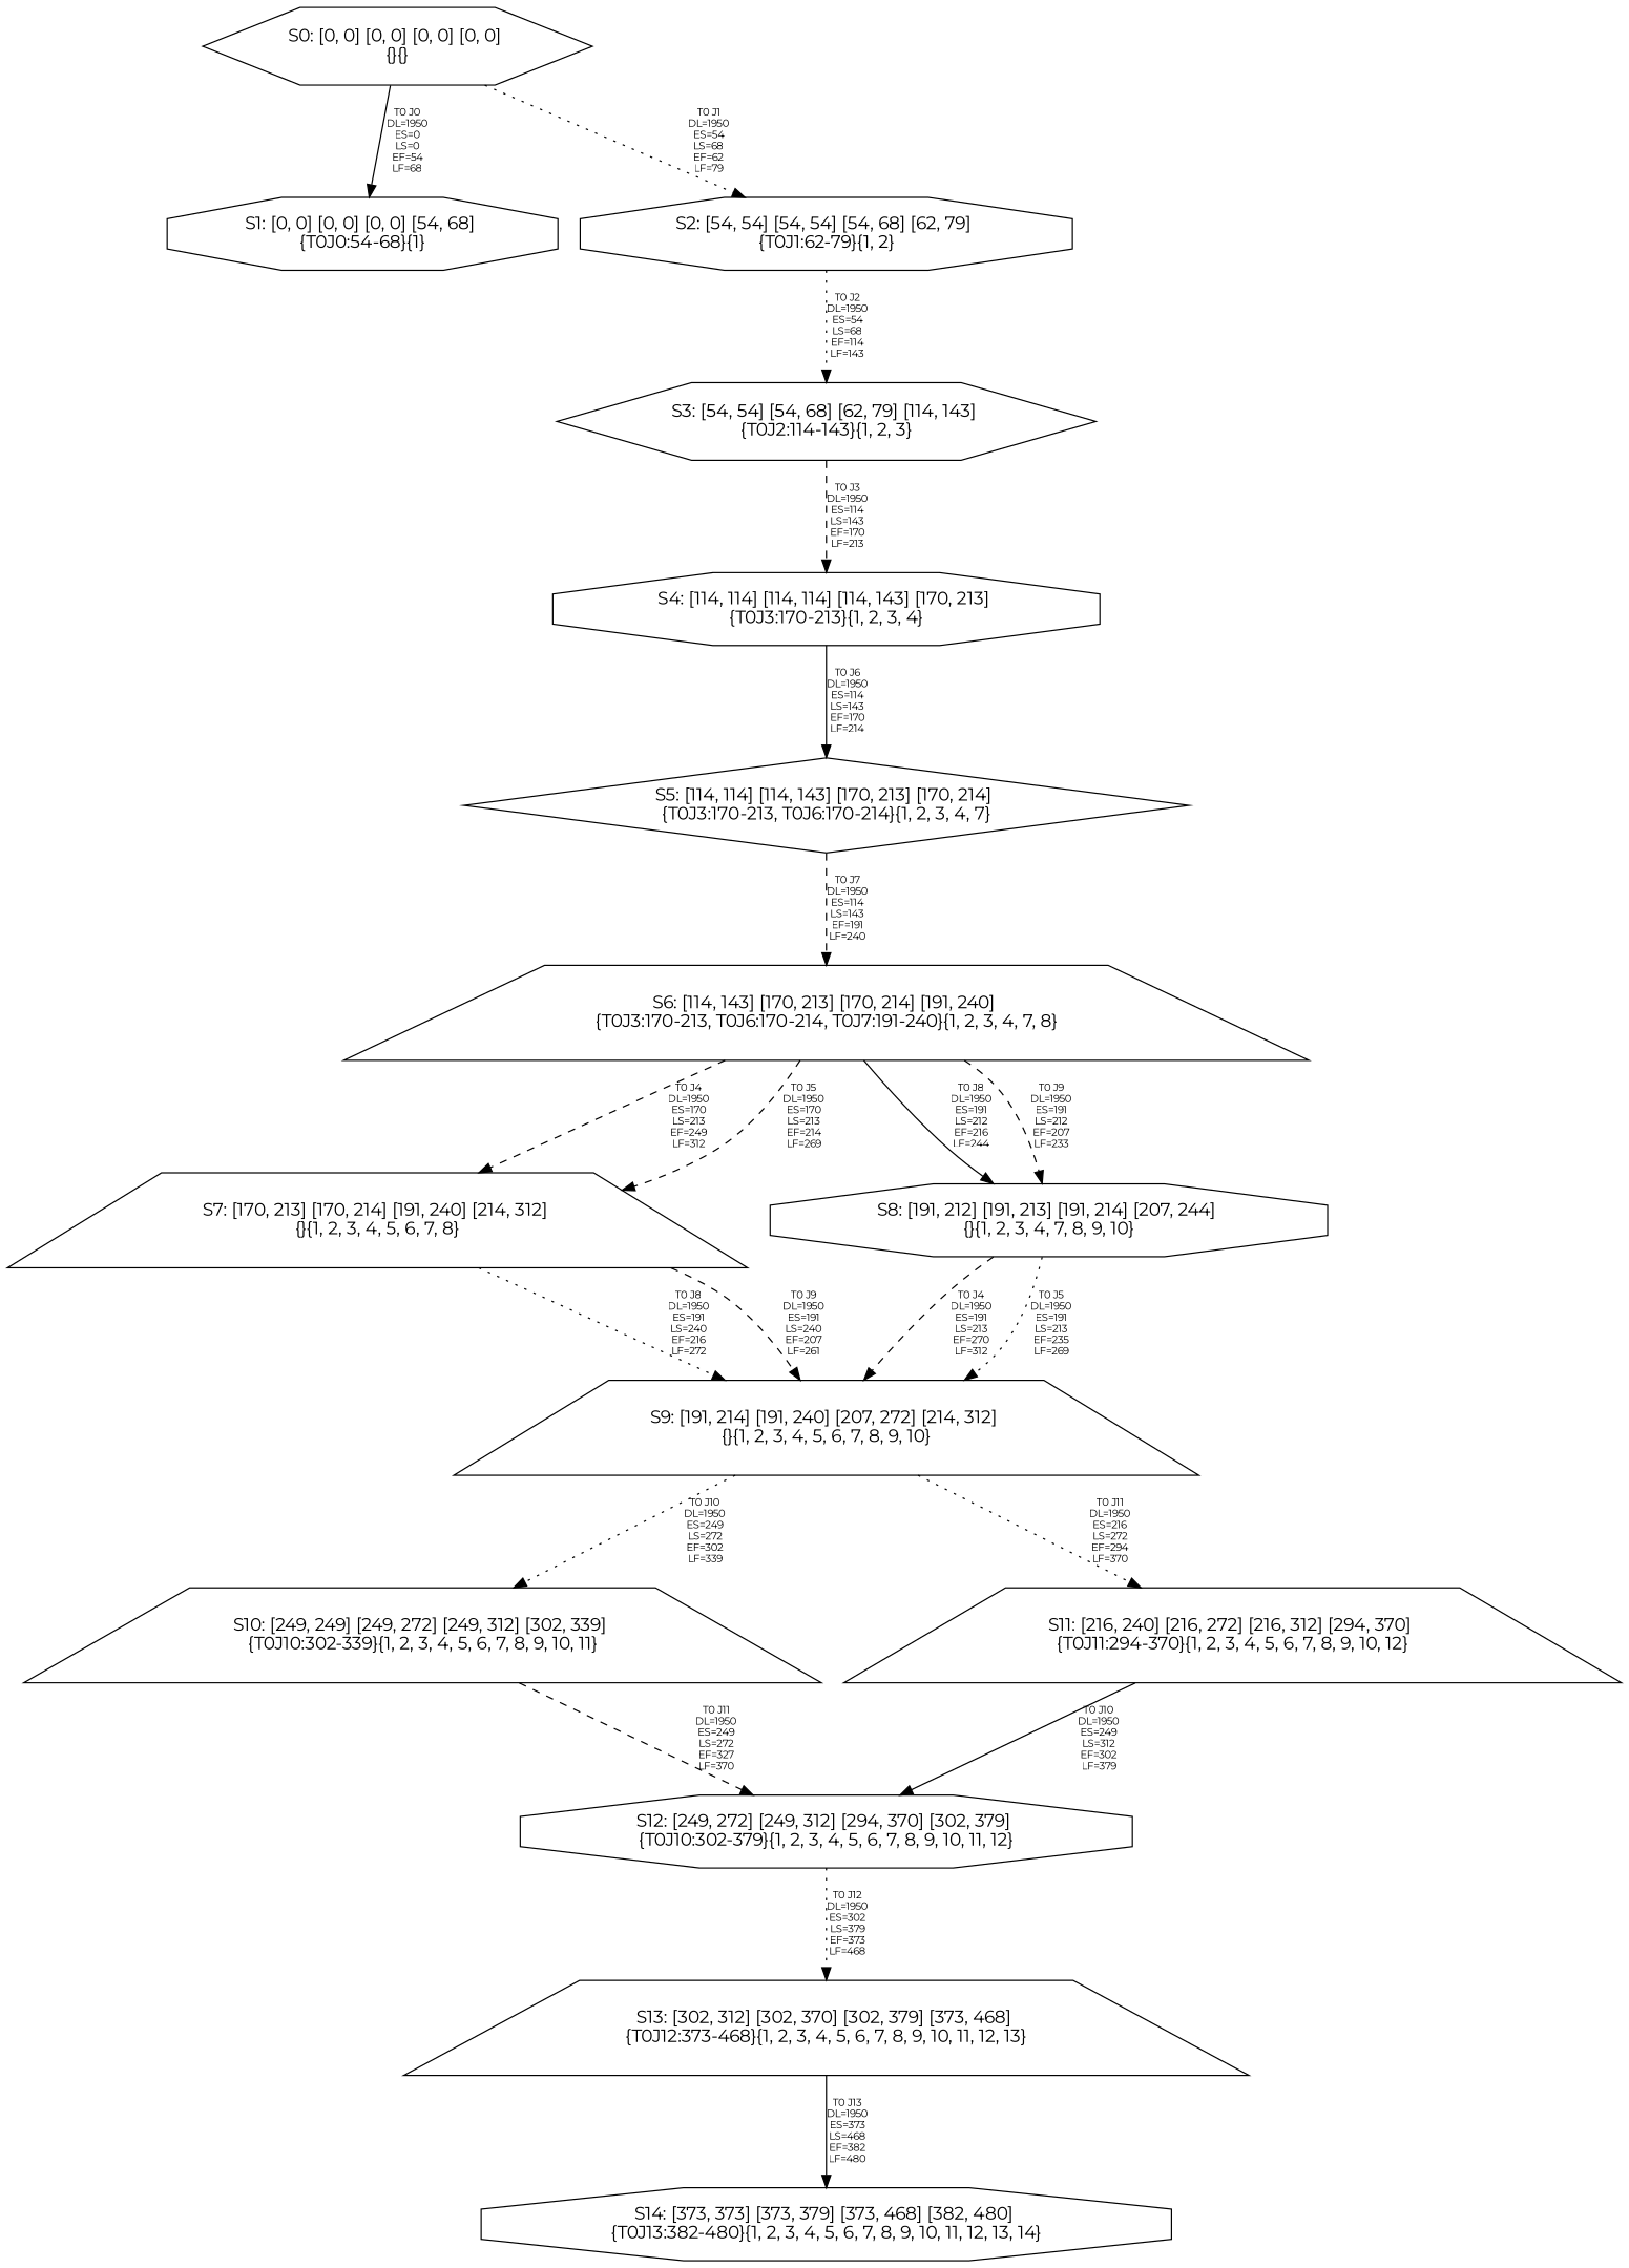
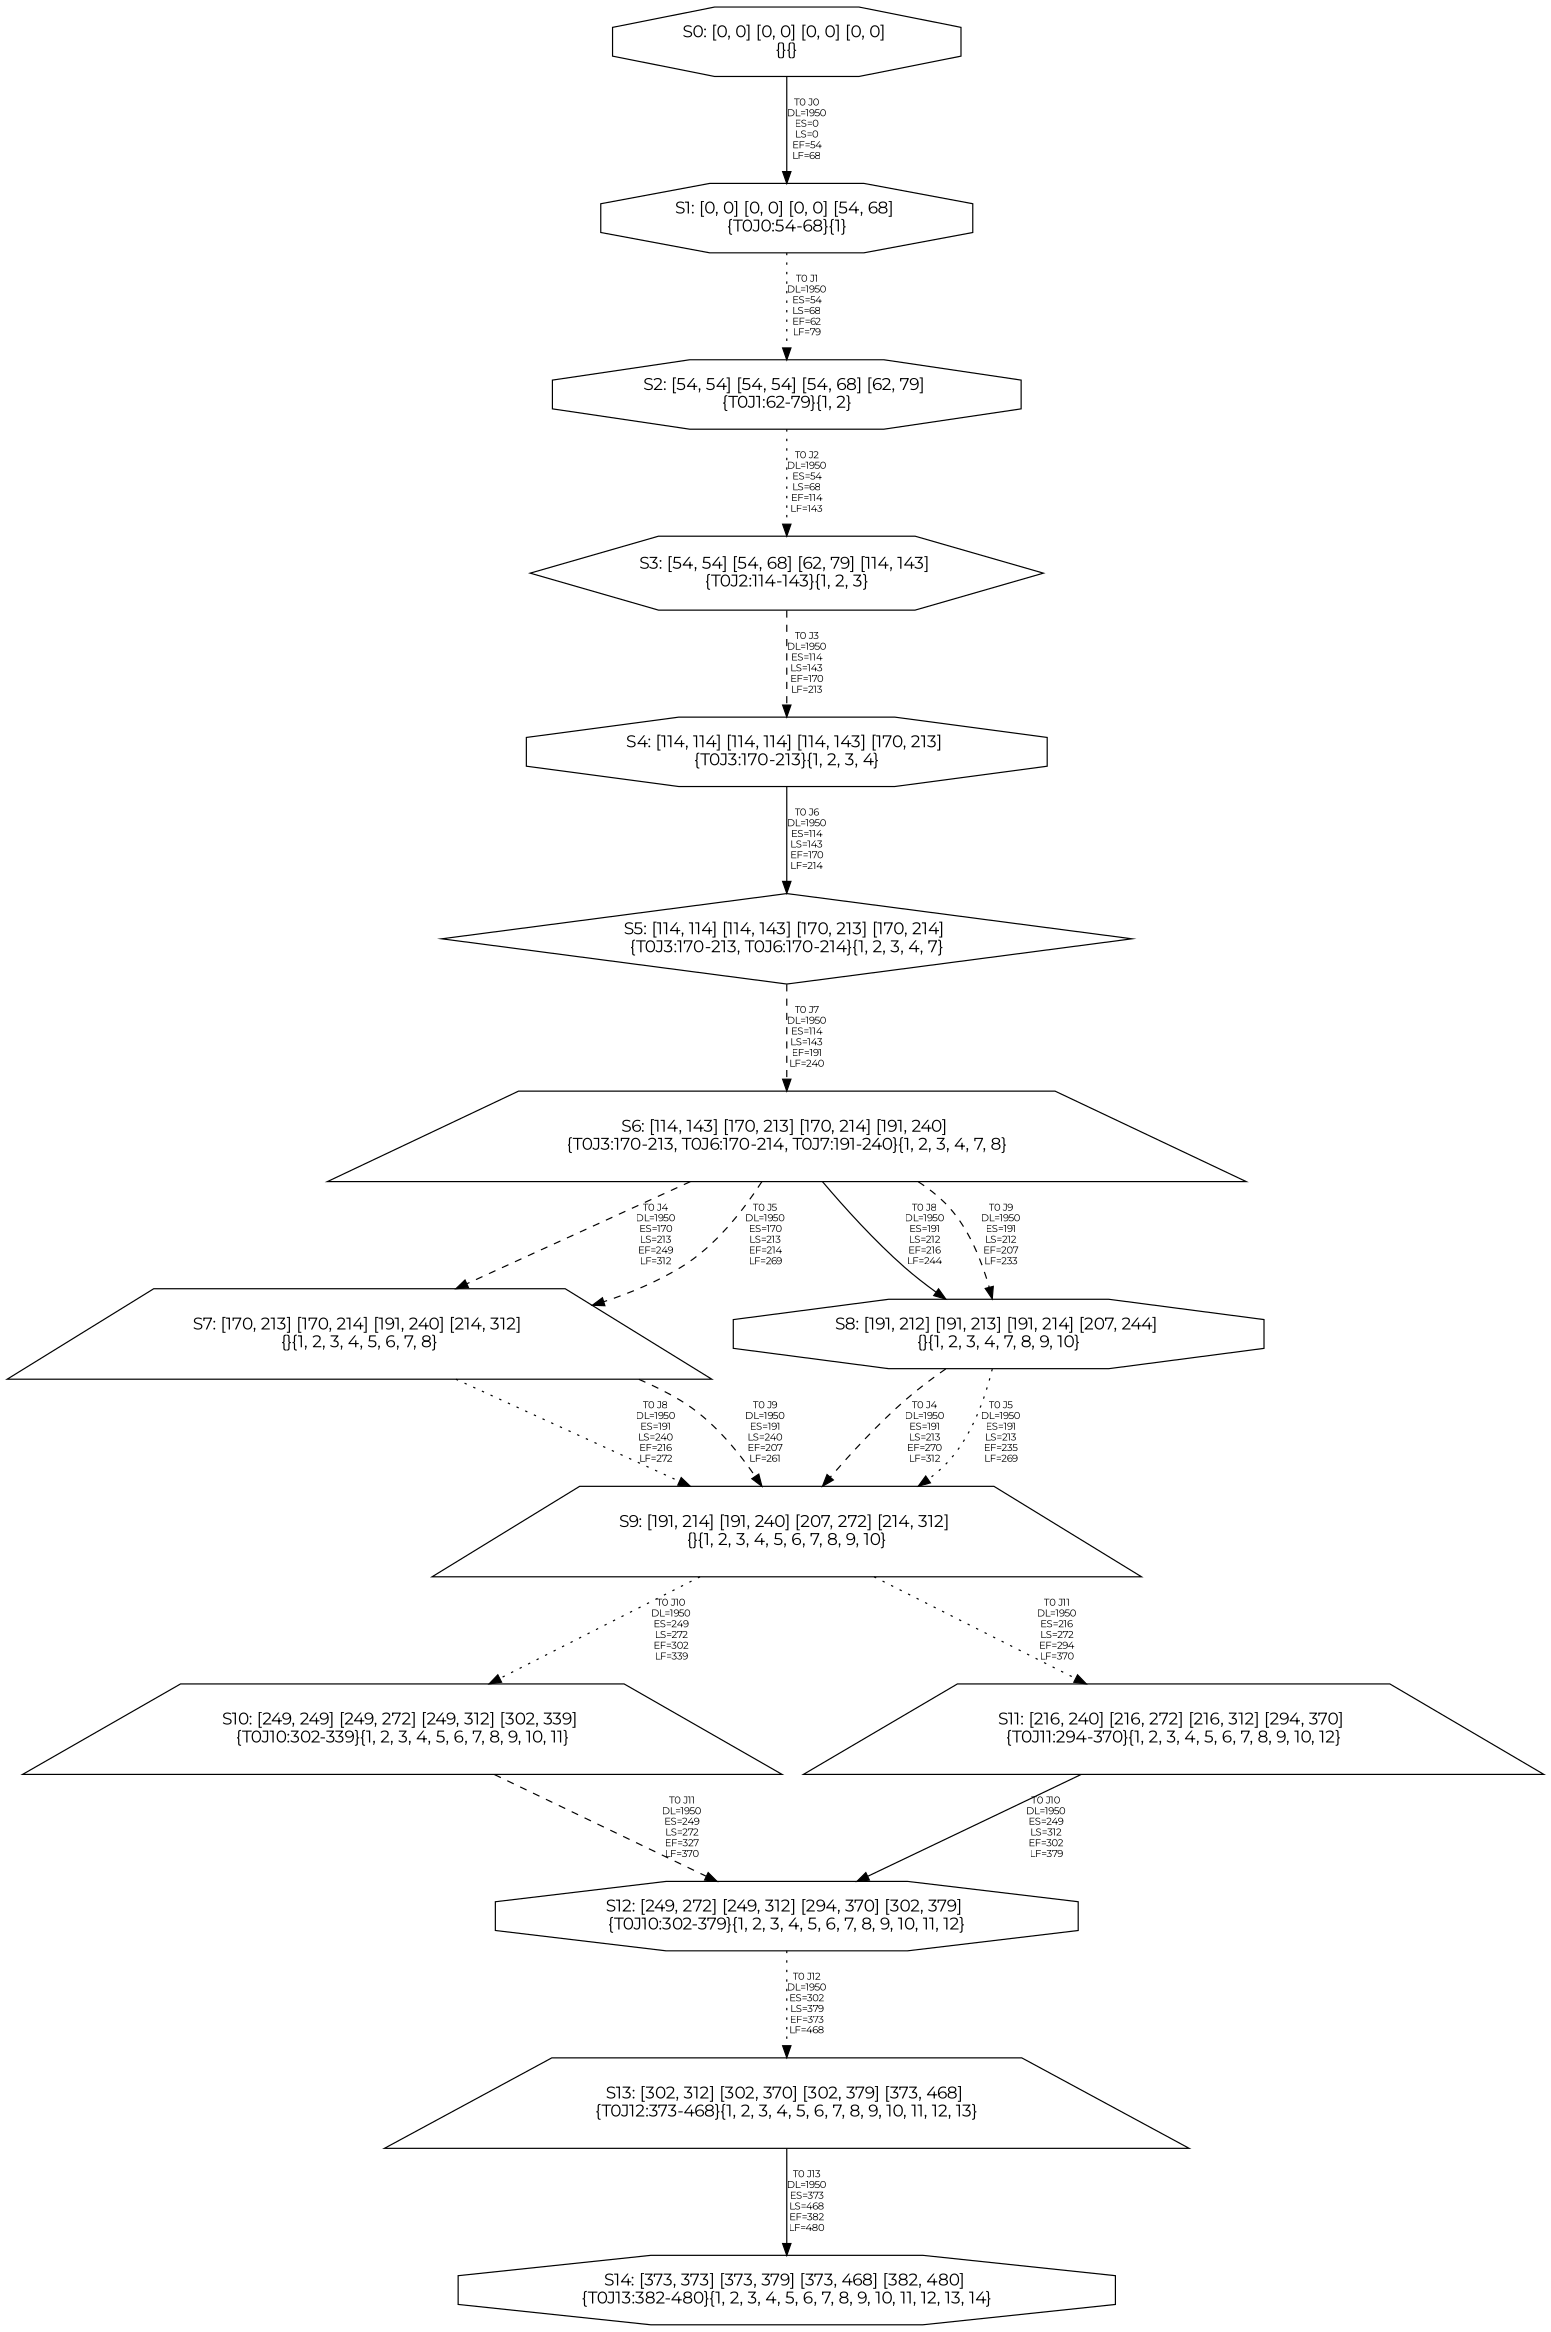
  digraph {
    fontname=Montserrat
    node [fontname=Montserrat shape=octagon]
    edge [fontname=Montserrat fontsize=8 style=dashed]
-   n1 [label="S0: [0, 0] [0, 0] [0, 0] [0, 0] \n{}{}" shape=hexagon]
+   n1 [label="S0: [0, 0] [0, 0] [0, 0] [0, 0] \n{}{}"]
    n2 [label="S1: [0, 0] [0, 0] [0, 0] [54, 68] \n{T0J0:54-68}{1}"]
    n3 [label="S2: [54, 54] [54, 54] [54, 68] [62, 79] \n{T0J1:62-79}{1, 2}"]
    n4 [label="S3: [54, 54] [54, 68] [62, 79] [114, 143] \n{T0J2:114-143}{1, 2, 3}" shape=hexagon]
    n5 [label="S4: [114, 114] [114, 114] [114, 143] [170, 213] \n{T0J3:170-213}{1, 2, 3, 4}"]
    n6 [label="S5: [114, 114] [114, 143] [170, 213] [170, 214] \n{T0J3:170-213, T0J6:170-214}{1, 2, 3, 4, 7}" shape=diamond]
    n7 [label="S6: [114, 143] [170, 213] [170, 214] [191, 240] \n{T0J3:170-213, T0J6:170-214, T0J7:191-240}{1, 2, 3, 4, 7, 8}" shape=trapezium]
    n8 [label="S7: [170, 213] [170, 214] [191, 240] [214, 312] \n{}{1, 2, 3, 4, 5, 6, 7, 8}" shape=trapezium]
    n9 [label="S8: [191, 212] [191, 213] [191, 214] [207, 244] \n{}{1, 2, 3, 4, 7, 8, 9, 10}"]
    n10 [label="S9: [191, 214] [191, 240] [207, 272] [214, 312] \n{}{1, 2, 3, 4, 5, 6, 7, 8, 9, 10}" shape=trapezium]
    n11 [label="S10: [249, 249] [249, 272] [249, 312] [302, 339] \n{T0J10:302-339}{1, 2, 3, 4, 5, 6, 7, 8, 9, 10, 11}" shape=trapezium]
    n12 [label="S11: [216, 240] [216, 272] [216, 312] [294, 370] \n{T0J11:294-370}{1, 2, 3, 4, 5, 6, 7, 8, 9, 10, 12}" shape=trapezium]
    n13 [label="S12: [249, 272] [249, 312] [294, 370] [302, 379] \n{T0J10:302-379}{1, 2, 3, 4, 5, 6, 7, 8, 9, 10, 11, 12}"]
    n14 [label="S13: [302, 312] [302, 370] [302, 379] [373, 468] \n{T0J12:373-468}{1, 2, 3, 4, 5, 6, 7, 8, 9, 10, 11, 12, 13}" shape=trapezium]
    n15 [label="S14: [373, 373] [373, 379] [373, 468] [382, 480] \n{T0J13:382-480}{1, 2, 3, 4, 5, 6, 7, 8, 9, 10, 11, 12, 13, 14}"]
    n1 -> n2 [label="T0 J0\nDL=1950\nES=0\nLS=0\nEF=54\nLF=68" style=solid]
-   n1 -> n3 [label="T0 J1\nDL=1950\nES=54\nLS=68\nEF=62\nLF=79" style=dotted]
+   n2 -> n3 [label="T0 J1\nDL=1950\nES=54\nLS=68\nEF=62\nLF=79" style=dotted]
    n3 -> n4 [label="T0 J2\nDL=1950\nES=54\nLS=68\nEF=114\nLF=143" style=dotted]
    n4 -> n5 [label="T0 J3\nDL=1950\nES=114\nLS=143\nEF=170\nLF=213"]
    n5 -> n6 [label="T0 J6\nDL=1950\nES=114\nLS=143\nEF=170\nLF=214" style=solid]
    n6 -> n7 [label="T0 J7\nDL=1950\nES=114\nLS=143\nEF=191\nLF=240"]
    n7 -> n8 [label="T0 J4\nDL=1950\nES=170\nLS=213\nEF=249\nLF=312"]
    n7 -> n8 [label="T0 J5\nDL=1950\nES=170\nLS=213\nEF=214\nLF=269"]
    n7 -> n9 [label="T0 J8\nDL=1950\nES=191\nLS=212\nEF=216\nLF=244" style=solid]
    n7 -> n9 [label="T0 J9\nDL=1950\nES=191\nLS=212\nEF=207\nLF=233"]
    n8 -> n10 [label="T0 J8\nDL=1950\nES=191\nLS=240\nEF=216\nLF=272" style=dotted]
    n8 -> n10 [label="T0 J9\nDL=1950\nES=191\nLS=240\nEF=207\nLF=261"]
    n9 -> n10 [label="T0 J4\nDL=1950\nES=191\nLS=213\nEF=270\nLF=312"]
    n9 -> n10 [label="T0 J5\nDL=1950\nES=191\nLS=213\nEF=235\nLF=269" style=dotted]
    n10 -> n11 [label="T0 J10\nDL=1950\nES=249\nLS=272\nEF=302\nLF=339" style=dotted]
    n10 -> n12 [label="T0 J11\nDL=1950\nES=216\nLS=272\nEF=294\nLF=370" style=dotted]
    n11 -> n13 [label="T0 J11\nDL=1950\nES=249\nLS=272\nEF=327\nLF=370"]
    n12 -> n13 [label="T0 J10\nDL=1950\nES=249\nLS=312\nEF=302\nLF=379" style=solid]
    n13 -> n14 [label="T0 J12\nDL=1950\nES=302\nLS=379\nEF=373\nLF=468" style=dotted]
    n14 -> n15 [label="T0 J13\nDL=1950\nES=373\nLS=468\nEF=382\nLF=480" style=solid]
  }
